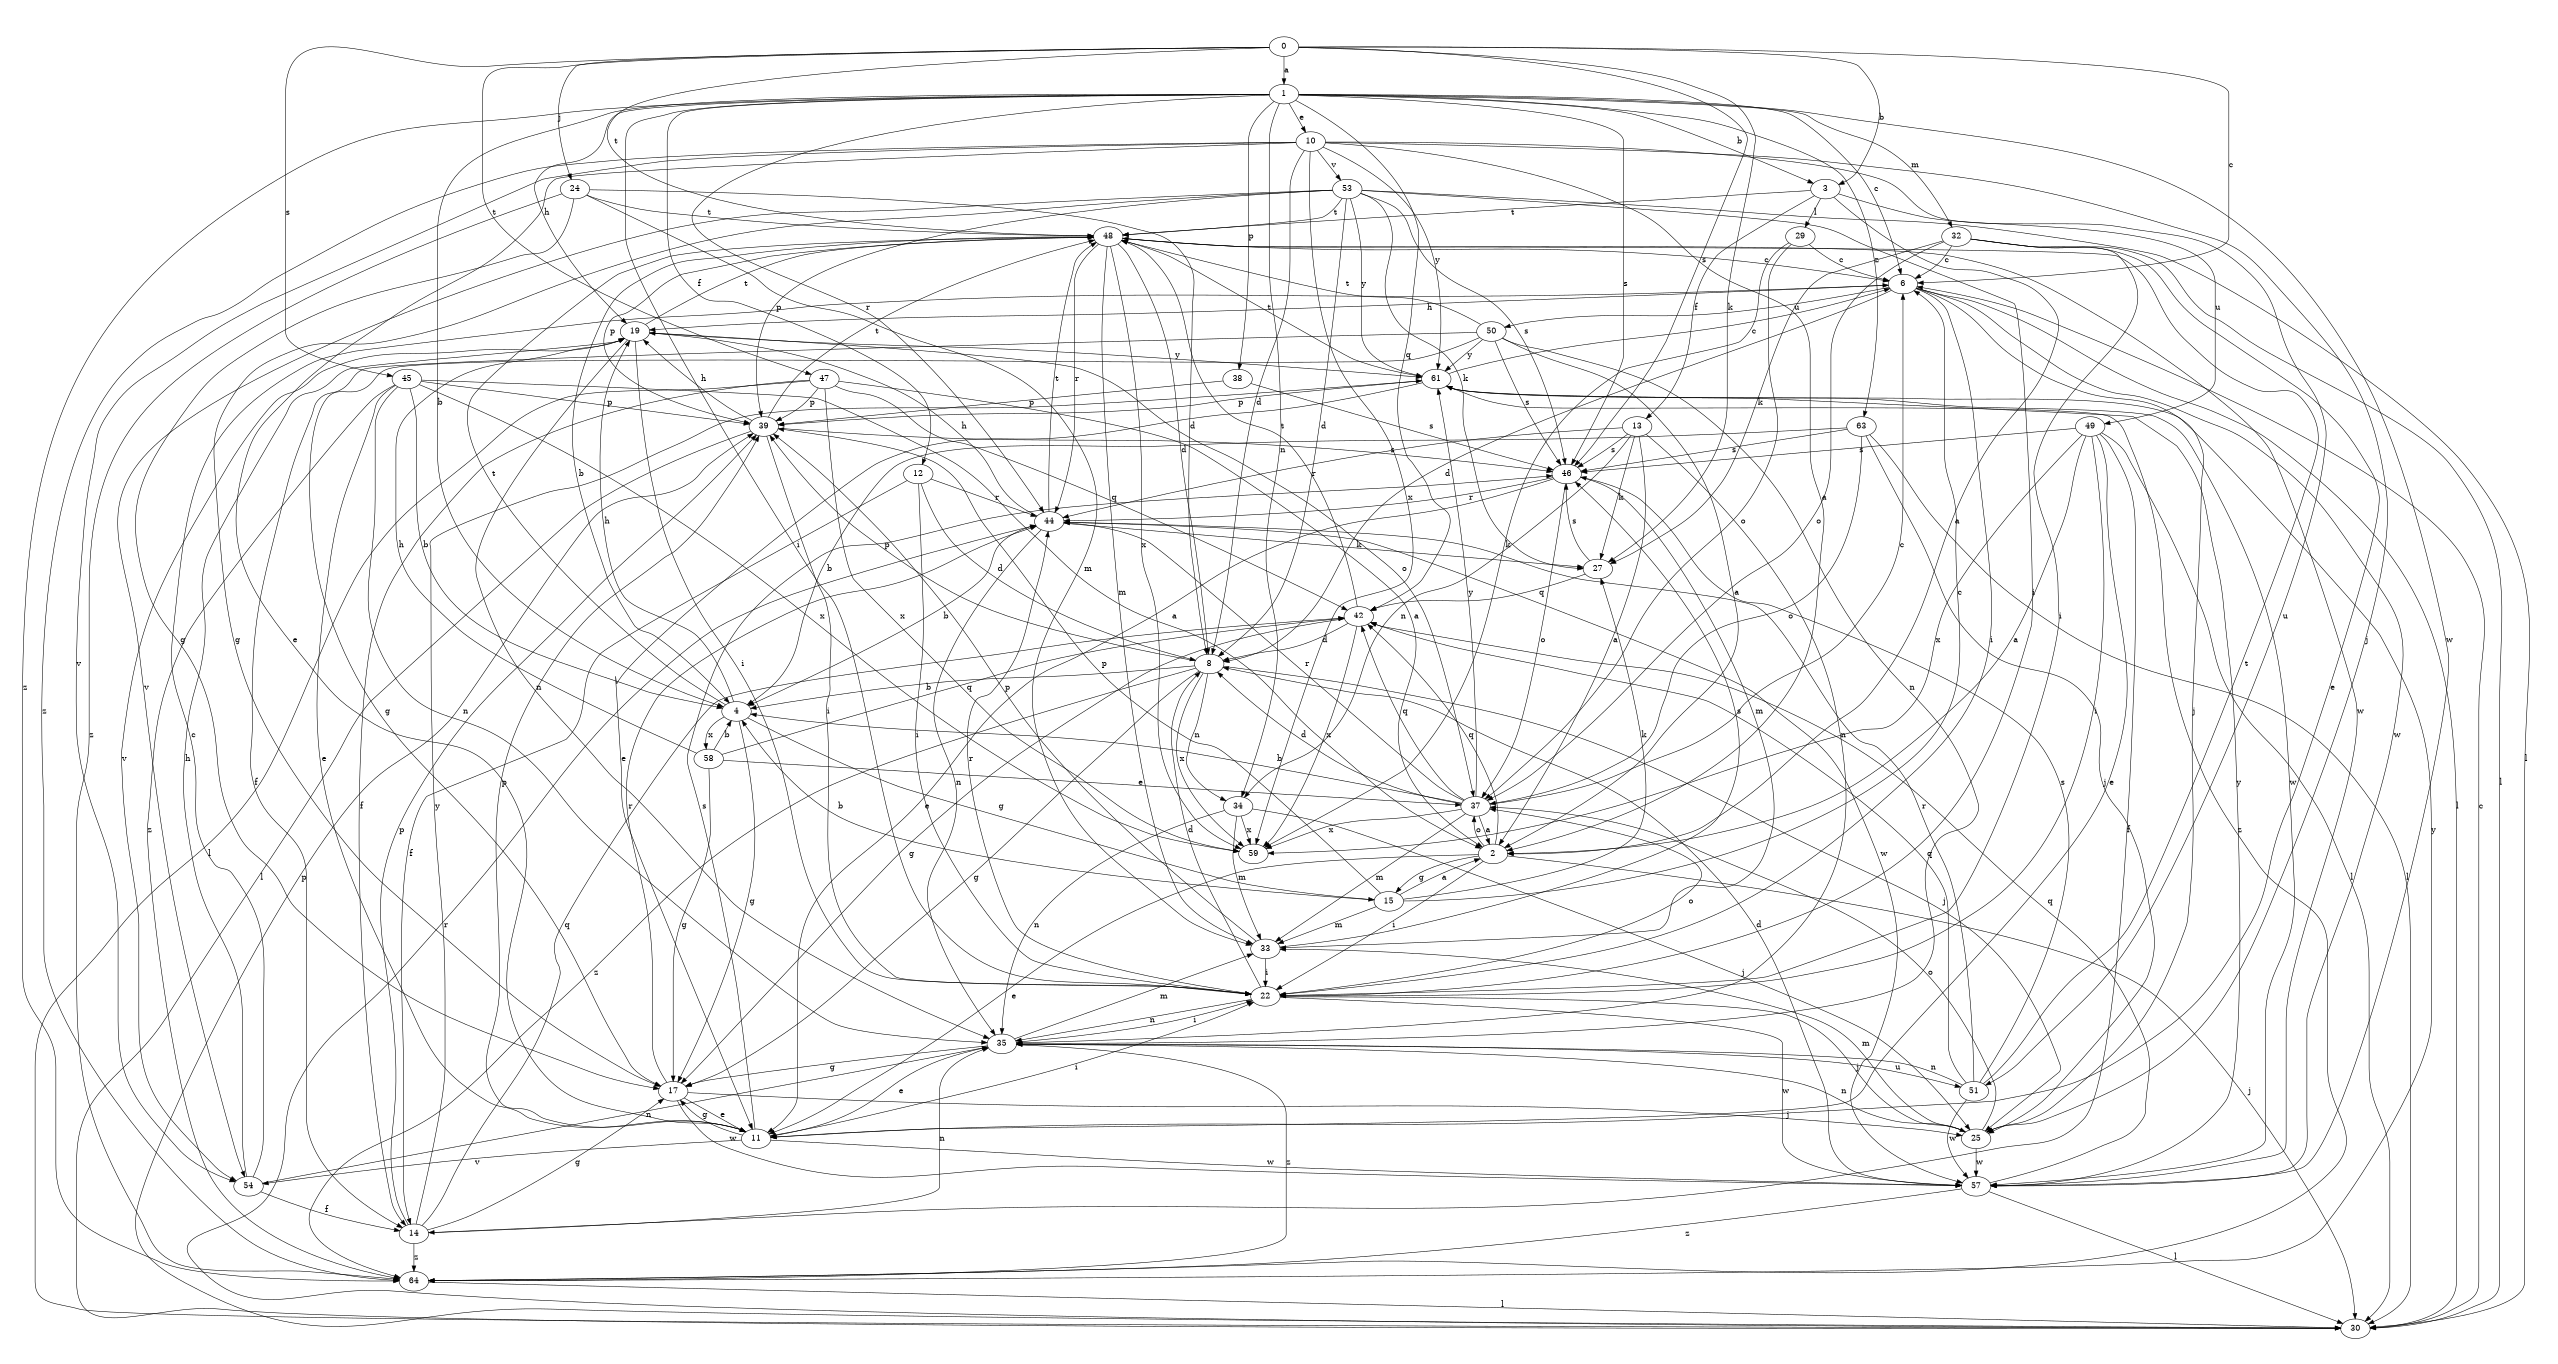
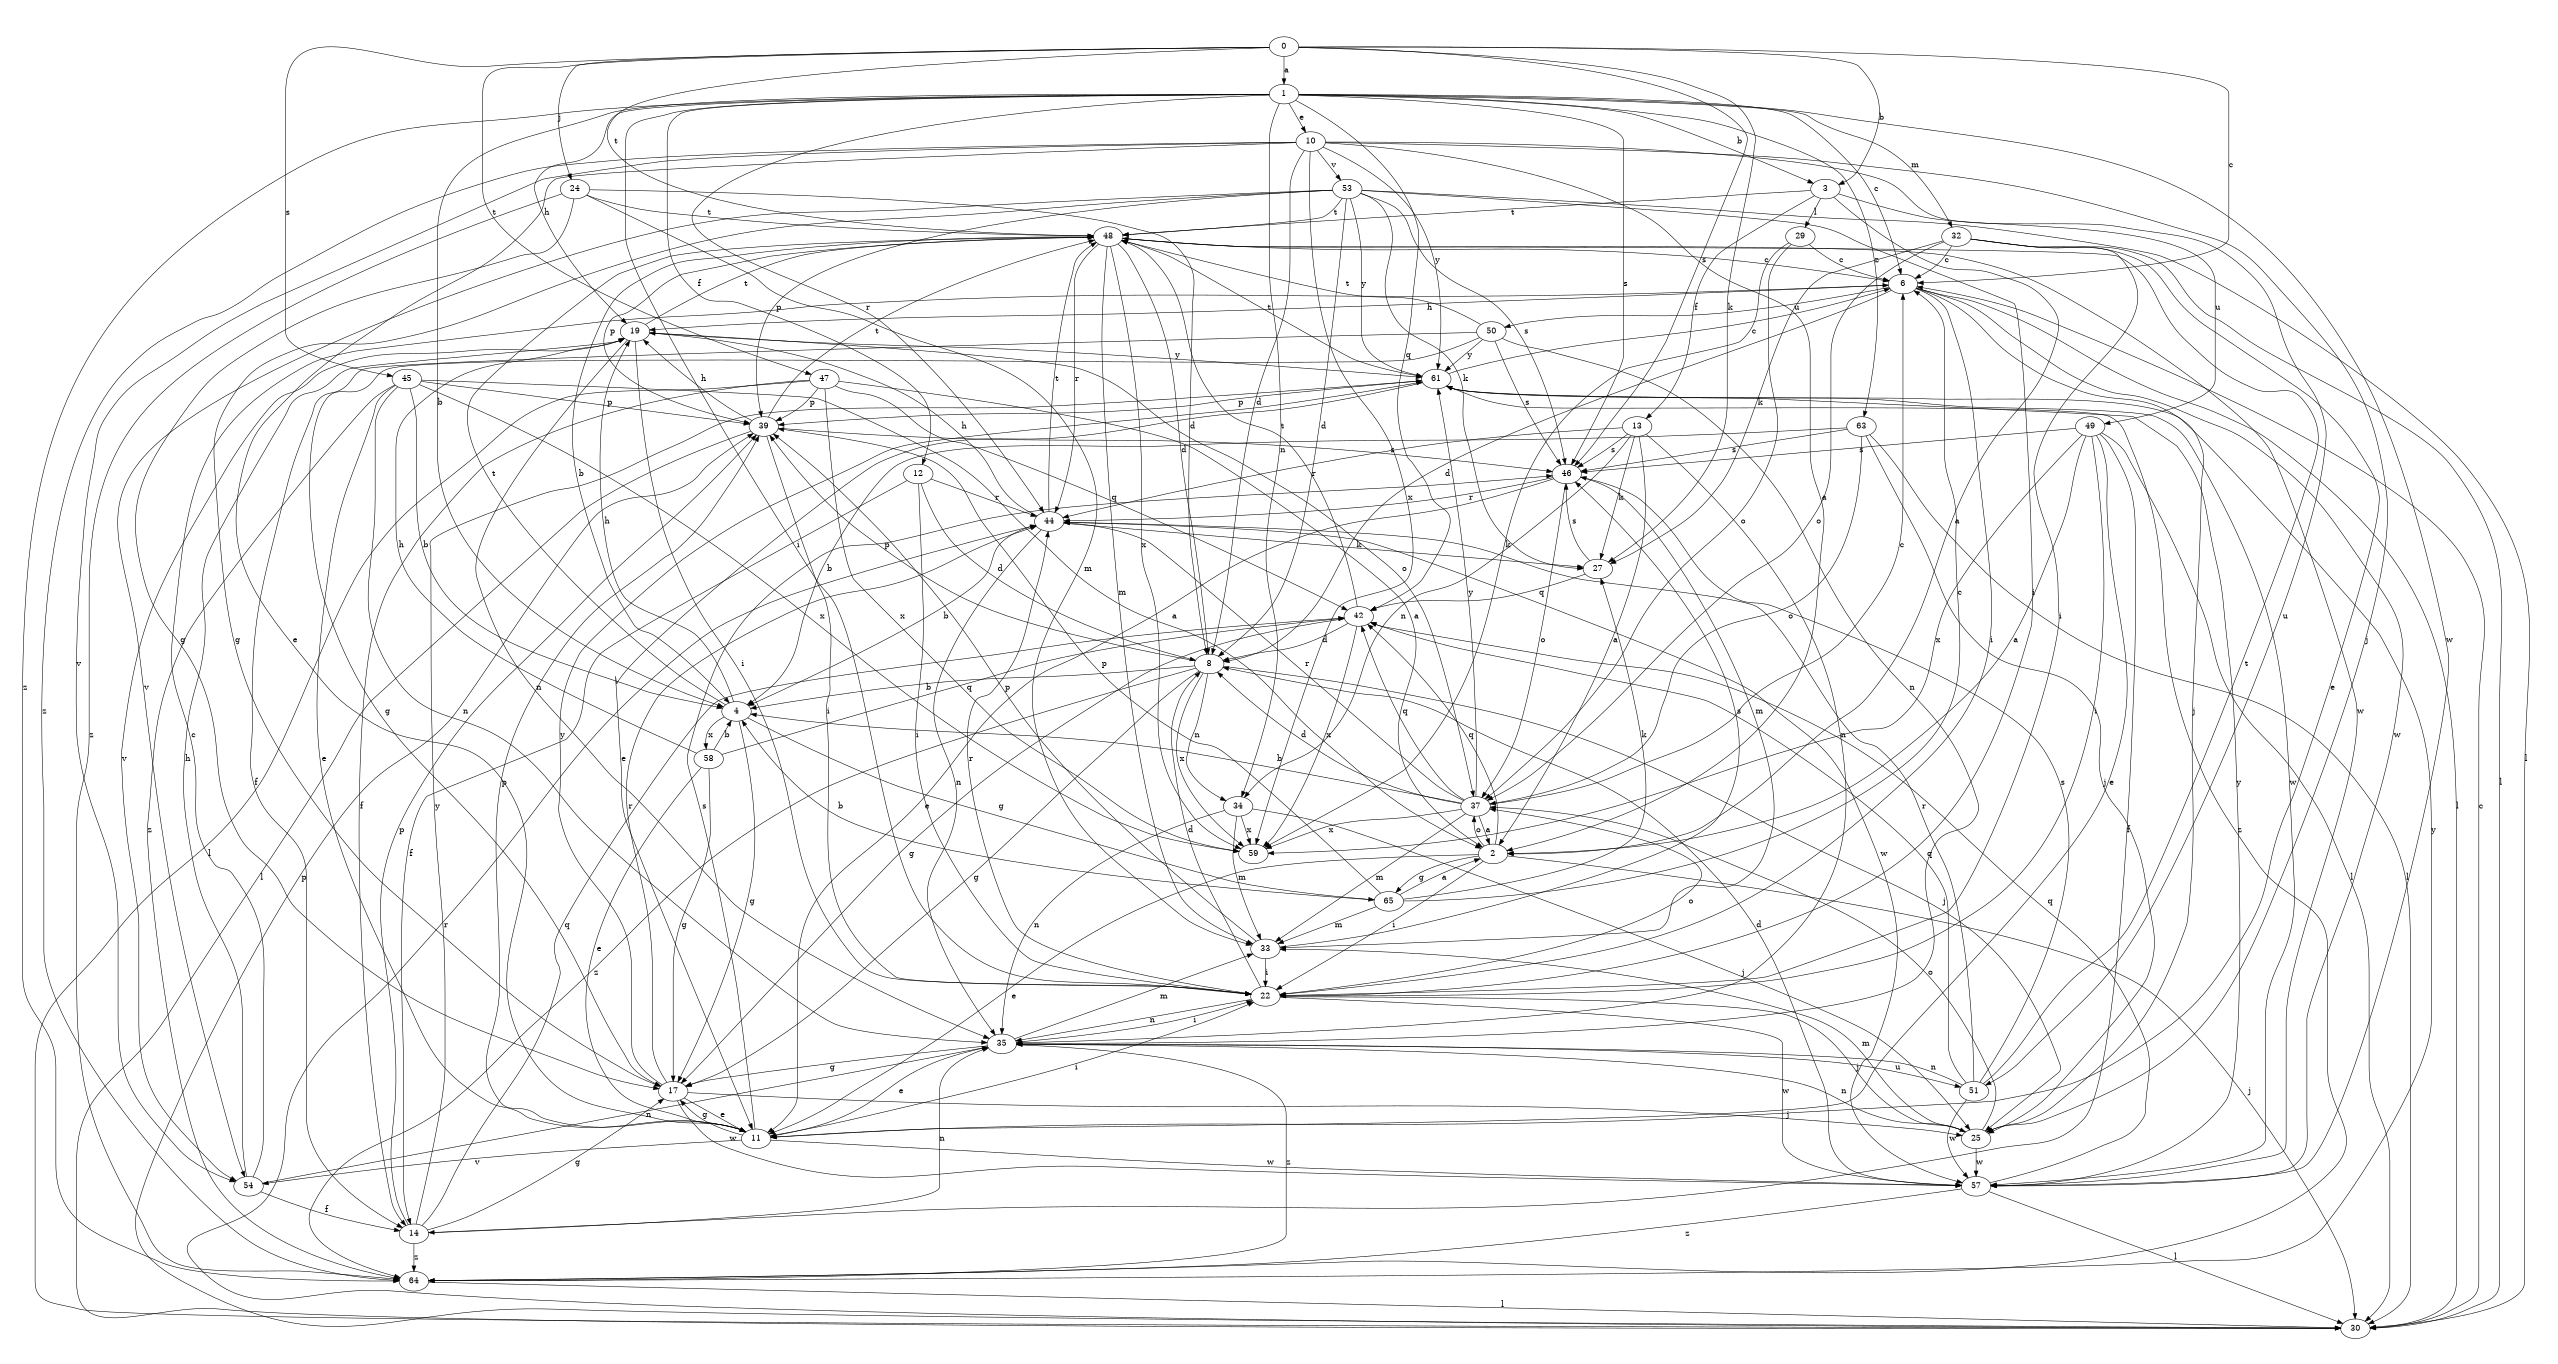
  strict digraph {
    0
    1
    3
    6
    24
    27
    45
    46
    47
    48
    4
    10
    12
    19
    22
    32
    34
-   38
    42
    44
    57
    63
    64
    2
    13
    29
    49
    8
    25
    30
    50
    17
    33
    11
    39
    59
    35
    37
    14
-   15
+   15 [label=65]
    58
    51
    53
    54
    61
    0 -> 1 [label=a]
    0 -> 3 [label=b]
    0 -> 6 [label=c]
    0 -> 24 [label=j]
    0 -> 27 [label=k]
    0 -> 45 [label=s]
    0 -> 46 [label=s]
    0 -> 47 [label=t]
    0 -> 48 [label=t]
    1 -> 3 [label=b]
    1 -> 6 [label=c]
    1 -> 46 [label=s]
    1 -> 4 [label=b]
    1 -> 10 [label=e]
    1 -> 12 [label=f]
    1 -> 19 [label=h]
    1 -> 22 [label=i]
    1 -> 32 [label=m]
    1 -> 34 [label=n]
-   1 -> 38 [label=p]
    1 -> 42 [label=q]
    1 -> 44 [label=r]
    1 -> 57 [label=w]
    1 -> 63 [label=z]
    1 -> 64 [label=z]
    3 -> 48 [label=t]
    3 -> 2 [label=a]
    3 -> 13 [label=f]
    3 -> 29 [label=l]
    3 -> 49 [label=u]
    6 -> 19 [label=h]
    6 -> 22 [label=i]
    6 -> 57 [label=w]
    6 -> 8 [label=d]
    6 -> 25 [label=j]
    6 -> 30 [label=l]
    6 -> 50 [label=u]
    24 -> 48 [label=t]
    24 -> 64 [label=z]
    24 -> 8 [label=d]
    24 -> 17 [label=g]
    24 -> 33 [label=m]
    27 -> 46 [label=s]
    27 -> 42 [label=q]
    45 -> 4 [label=b]
    45 -> 64 [label=z]
    45 -> 2 [label=a]
    45 -> 11 [label=e]
    45 -> 39 [label=p]
    45 -> 59 [label=x]
    45 -> 35 [label=n]
    46 -> 44 [label=r]
    46 -> 33 [label=m]
    46 -> 11 [label=e]
    46 -> 37 [label=o]
    47 -> 42 [label=q]
    47 -> 2 [label=a]
    47 -> 30 [label=l]
    47 -> 39 [label=p]
    47 -> 59 [label=x]
    47 -> 14 [label=f]
    48 -> 6 [label=c]
    48 -> 4 [label=b]
    48 -> 44 [label=r]
    48 -> 57 [label=w]
    48 -> 8 [label=d]
    48 -> 33 [label=m]
    48 -> 39 [label=p]
    48 -> 59 [label=x]
    4 -> 48 [label=t]
    4 -> 19 [label=h]
    4 -> 17 [label=g]
    4 -> 15 [label=g]
    4 -> 58 [label=x]
    10 -> 64 [label=z]
    10 -> 2 [label=a]
    10 -> 8 [label=d]
    10 -> 25 [label=j]
    10 -> 11 [label=e]
    10 -> 59 [label=x]
    10 -> 51 [label=u]
    10 -> 53 [label=v]
    10 -> 54 [label=v]
    10 -> 61 [label=y]
    12 -> 22 [label=i]
    12 -> 44 [label=r]
    12 -> 8 [label=d]
    12 -> 14 [label=f]
    19 -> 48 [label=t]
    19 -> 22 [label=i]
    19 -> 35 [label=n]
    19 -> 37 [label=o]
    19 -> 54 [label=v]
    19 -> 61 [label=y]
    22 -> 44 [label=r]
    22 -> 57 [label=w]
    22 -> 8 [label=d]
    22 -> 25 [label=j]
    22 -> 35 [label=n]
    22 -> 37 [label=o]
    32 -> 6 [label=c]
    32 -> 27 [label=k]
    32 -> 22 [label=i]
    32 -> 30 [label=l]
    32 -> 11 [label=e]
    32 -> 37 [label=o]
    34 -> 25 [label=j]
    34 -> 33 [label=m]
    34 -> 59 [label=x]
    34 -> 35 [label=n]
-   38 -> 46 [label=s]
-   38 -> 39 [label=p]
    42 -> 48 [label=t]
    42 -> 8 [label=d]
    42 -> 17 [label=g]
    42 -> 59 [label=x]
    44 -> 27 [label=k]
    44 -> 48 [label=t]
    44 -> 4 [label=b]
    44 -> 19 [label=h]
    44 -> 57 [label=w]
    44 -> 35 [label=n]
    57 -> 42 [label=q]
    57 -> 64 [label=z]
    57 -> 8 [label=d]
    57 -> 30 [label=l]
    57 -> 61 [label=y]
    63 -> 46 [label=s]
    63 -> 4 [label=b]
    63 -> 25 [label=j]
    63 -> 30 [label=l]
    63 -> 37 [label=o]
    64 -> 30 [label=l]
    64 -> 61 [label=y]
    2 -> 22 [label=i]
    2 -> 42 [label=q]
    2 -> 30 [label=j]
    2 -> 11 [label=e]
    2 -> 37 [label=o]
    2 -> 15 [label=g]
    13 -> 27 [label=k]
    13 -> 46 [label=s]
    13 -> 34 [label=n]
    13 -> 44 [label=r]
    13 -> 2 [label=a]
    13 -> 35 [label=n]
    29 -> 6 [label=c]
    29 -> 59 [label=k]
    29 -> 37 [label=o]
    49 -> 46 [label=s]
    49 -> 22 [label=i]
    49 -> 2 [label=a]
    49 -> 30 [label=l]
    49 -> 11 [label=e]
    49 -> 59 [label=x]
    49 -> 14 [label=f]
    8 -> 4 [label=b]
    8 -> 34 [label=n]
    8 -> 64 [label=z]
    8 -> 25 [label=j]
    8 -> 17 [label=g]
    8 -> 39 [label=p]
    8 -> 59 [label=x]
    25 -> 57 [label=w]
    25 -> 33 [label=m]
    25 -> 35 [label=n]
    25 -> 37 [label=o]
    30 -> 6 [label=c]
    30 -> 44 [label=r]
    30 -> 39 [label=p]
    50 -> 46 [label=s]
    50 -> 48 [label=t]
-   50 -> 2 [label=a]
    50 -> 17 [label=g]
    50 -> 35 [label=n]
    50 -> 14 [label=f]
    50 -> 61 [label=y]
    17 -> 44 [label=r]
    17 -> 57 [label=w]
    17 -> 25 [label=j]
    17 -> 11 [label=e]
+   17 -> 61 [label=y]
    33 -> 46 [label=s]
    33 -> 22 [label=i]
    33 -> 39 [label=p]
    11 -> 46 [label=s]
    11 -> 22 [label=i]
    11 -> 57 [label=w]
    11 -> 17 [label=g]
    11 -> 39 [label=p]
    11 -> 54 [label=v]
    39 -> 46 [label=s]
    39 -> 48 [label=t]
    39 -> 19 [label=h]
    39 -> 22 [label=i]
    39 -> 30 [label=l]
    35 -> 22 [label=i]
    35 -> 64 [label=z]
    35 -> 17 [label=g]
    35 -> 33 [label=m]
    35 -> 11 [label=e]
    35 -> 51 [label=u]
    37 -> 6 [label=c]
    37 -> 4 [label=b]
    37 -> 42 [label=q]
    37 -> 44 [label=r]
    37 -> 2 [label=a]
    37 -> 8 [label=d]
    37 -> 33 [label=m]
    37 -> 59 [label=x]
    37 -> 61 [label=y]
    14 -> 42 [label=q]
    14 -> 64 [label=z]
    14 -> 17 [label=g]
    14 -> 39 [label=p]
    14 -> 35 [label=n]
    14 -> 61 [label=y]
    15 -> 6 [label=c]
    15 -> 27 [label=k]
    15 -> 4 [label=b]
    15 -> 2 [label=a]
    15 -> 33 [label=m]
    15 -> 39 [label=p]
    58 -> 4 [label=b]
    58 -> 19 [label=h]
    58 -> 42 [label=q]
    58 -> 17 [label=g]
-   58 -> 37 [label=e]
+   58 -> 11 [label=e]
    51 -> 46 [label=s]
    51 -> 48 [label=t]
    51 -> 42 [label=q]
    51 -> 44 [label=r]
    51 -> 57 [label=w]
    51 -> 35 [label=n]
    53 -> 27 [label=k]
    53 -> 46 [label=s]
    53 -> 48 [label=t]
    53 -> 22 [label=i]
    53 -> 8 [label=d]
    53 -> 30 [label=l]
    53 -> 17 [label=g]
    53 -> 39 [label=p]
    53 -> 54 [label=v]
    53 -> 61 [label=y]
    54 -> 6 [label=c]
    54 -> 19 [label=h]
    54 -> 35 [label=n]
    54 -> 14 [label=f]
    61 -> 6 [label=c]
    61 -> 48 [label=t]
    61 -> 57 [label=w]
    61 -> 64 [label=z]
    61 -> 11 [label=e]
    61 -> 39 [label=p]
  }
